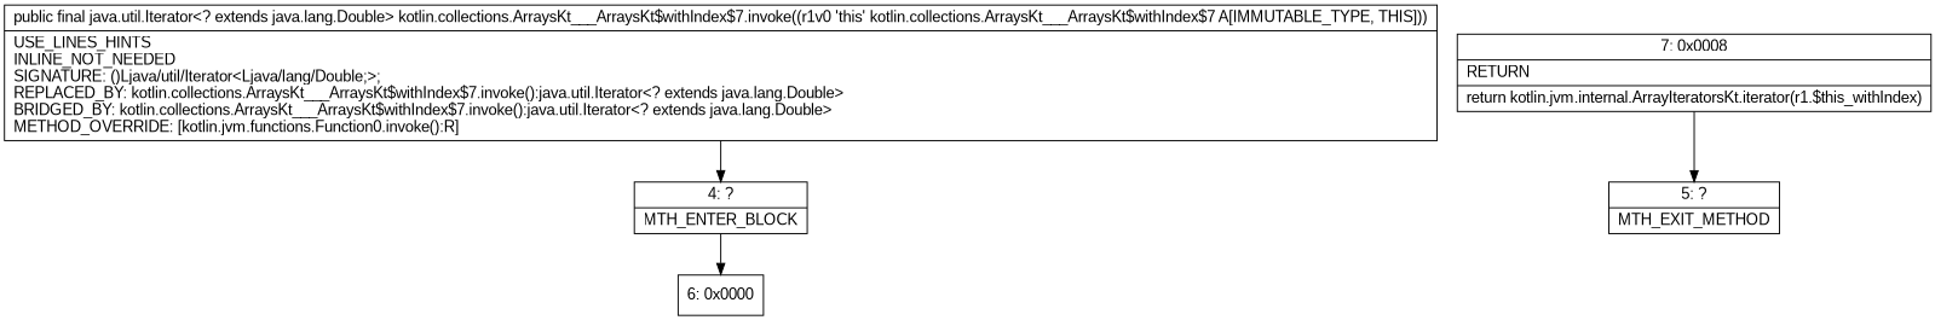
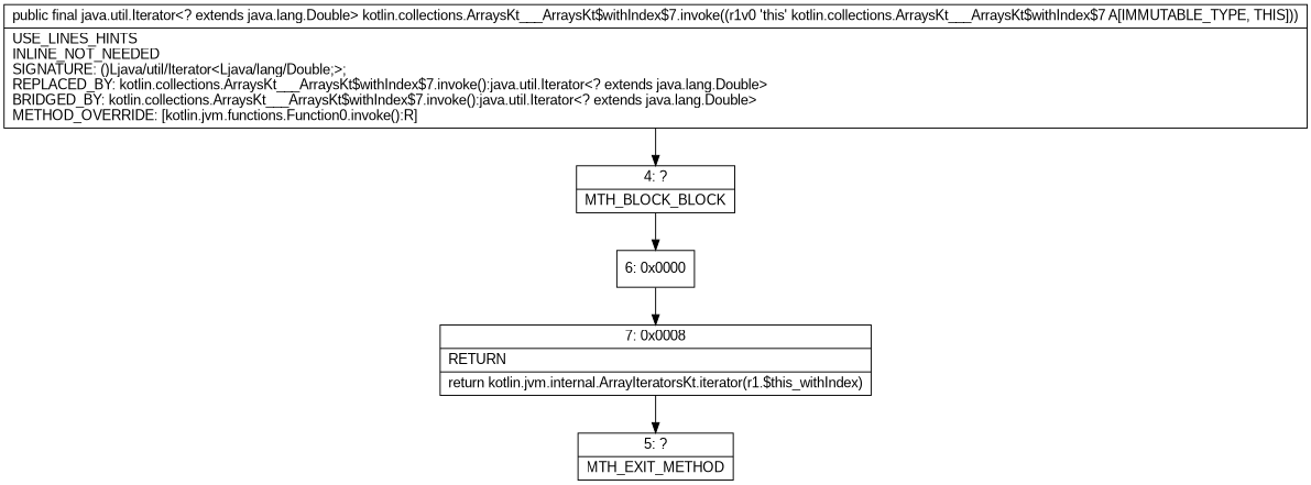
  digraph {
    fontname="Liberation Sans"
    node [fontname="Liberation Sans" shape=record]
    edge [fontname="Liberation Sans"]
-   n1 [label="{4\:\ ?|MTH_ENTER_BLOCK\l}"]
+   n1 [label="{4\:\ ?|MTH_BLOCK_BLOCK\l}"]
    n2 [label="{6\:\ 0x0000}"]
    n3 [label="{7\:\ 0x0008|RETURN\l|return kotlin.jvm.internal.ArrayIteratorsKt.iterator(r1.$this_withIndex)\l}"]
    n4 [label="{5\:\ ?|MTH_EXIT_METHOD\l}"]
    n5 [label="{public final java.util.Iterator\<? extends java.lang.Double\> kotlin.collections.ArraysKt___ArraysKt$withIndex$7.invoke((r1v0 'this' kotlin.collections.ArraysKt___ArraysKt$withIndex$7 A[IMMUTABLE_TYPE, THIS]))  | USE_LINES_HINTS\lINLINE_NOT_NEEDED\lSIGNATURE: ()Ljava\/util\/Iterator\<Ljava\/lang\/Double;\>;\lREPLACED_BY: kotlin.collections.ArraysKt___ArraysKt$withIndex$7.invoke():java.util.Iterator\<? extends java.lang.Double\>\lBRIDGED_BY: kotlin.collections.ArraysKt___ArraysKt$withIndex$7.invoke():java.util.Iterator\<? extends java.lang.Double\>\lMETHOD_OVERRIDE: [kotlin.jvm.functions.Function0.invoke():R]\l}"]
    n1 -> n2
+   n2 -> n3
    n3 -> n4
    n5 -> n1
  }
